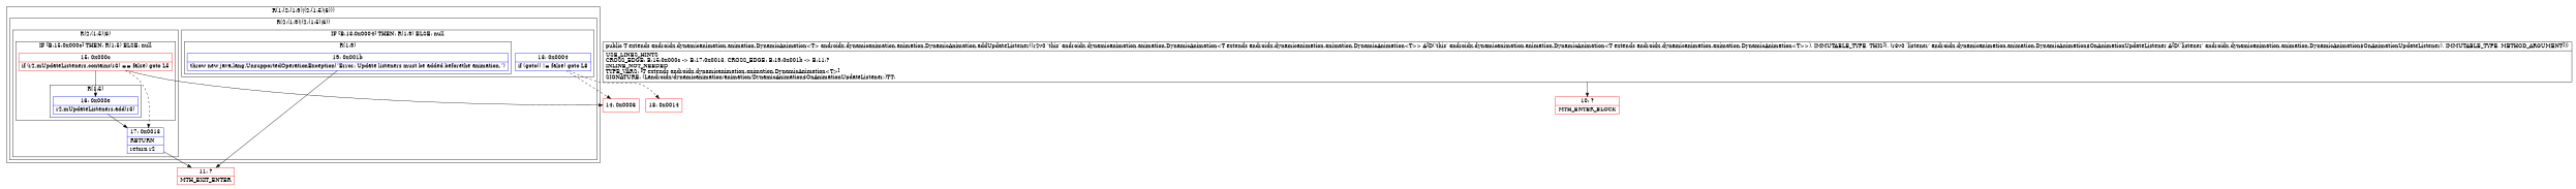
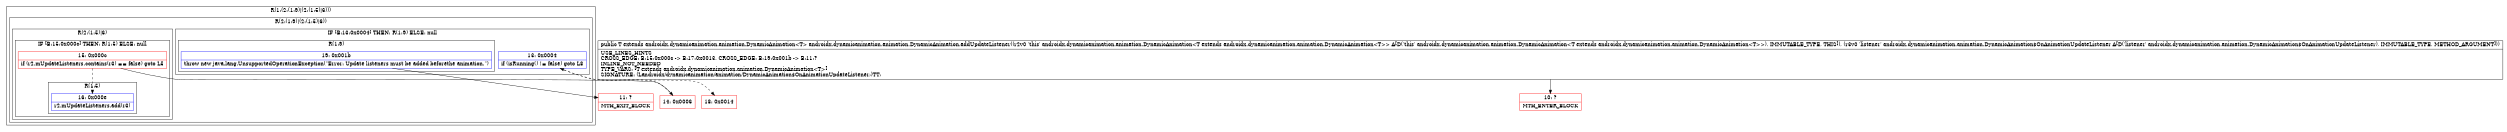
  digraph {
    node [color=red shape=record]
    n1 [color=blue label="{19\:\ 0x001b|throw new java.lang.UnsupportedOperationException(\"Error: Update listeners must be added beforethe animation.\")\l}"]
-   n2 [color=blue label="{13\:\ 0x0004|if (goto() != false) goto L8\l}"]
+   n2 [color=blue label="{13\:\ 0x0004|if (isRunning() != false) goto L8\l}"]
    n3 [color=blue label="{16\:\ 0x000e|r2.mUpdateListeners.add(r3)\l}"]
    n4 [label="{15\:\ 0x000c|if (r2.mUpdateListeners.contains(r3) == false) goto L5\l}"]
-   n5 [color=blue label="{17\:\ 0x0013|RETURN\l|return r2\l}"]
-   n6 [label="{11\:\ ?|MTH_EXIT_ENTER\l}"]
+   n6 [label="{11\:\ ?|MTH_EXIT_BLOCK\l}"]
    n7 [label="{14\:\ 0x0006}"]
    n8 [label="{18\:\ 0x0014}"]
    n9 [label="{10\:\ ?|MTH_ENTER_BLOCK\l}"]
    n10 [label="{public T extends androidx.dynamicanimation.animation.DynamicAnimation\<T\> androidx.dynamicanimation.animation.DynamicAnimation.addUpdateListener((r2v0 'this' androidx.dynamicanimation.animation.DynamicAnimation\<T extends androidx.dynamicanimation.animation.DynamicAnimation\<T\>\> A[D('this' androidx.dynamicanimation.animation.DynamicAnimation\<T extends androidx.dynamicanimation.animation.DynamicAnimation\<T\>\>), IMMUTABLE_TYPE, THIS]), (r3v0 'listener' androidx.dynamicanimation.animation.DynamicAnimation$OnAnimationUpdateListener A[D('listener' androidx.dynamicanimation.animation.DynamicAnimation$OnAnimationUpdateListener), IMMUTABLE_TYPE, METHOD_ARGUMENT]))  | USE_LINES_HINTS\lCROSS_EDGE: B:15:0x000c \-\> B:17:0x0013, CROSS_EDGE: B:19:0x001b \-\> B:11:?\lINLINE_NOT_NEEDED\lTYPE_VARS: [T extends androidx.dynamicanimation.animation.DynamicAnimation\<T\>]\lSIGNATURE: (Landroidx\/dynamicanimation\/animation\/DynamicAnimation$OnAnimationUpdateListener;)TT;\l}" color=""]
    subgraph cluster_1 {
      label="R(1:(2:(1:9)|(2:(1:5)|6)))"
      subgraph cluster_2 {
        label="R(2:(1:9)|(2:(1:5)|6))"
        subgraph cluster_3 {
          label="IF [B:13:0x0004] THEN: R(1:9) ELSE: null"
          n2
          subgraph cluster_4 {
            label="R(1:9)"
            n1
          }
        }
        subgraph cluster_5 {
          label="R(2:(1:5)|6)"
-         n5
          subgraph cluster_6 {
            label="IF [B:15:0x000c] THEN: R(1:5) ELSE: null"
            n4
            subgraph cluster_7 {
              label="R(1:5)"
              n3
            }
          }
        }
      }
    }
    n1 -> n6
-   n2 -> n7 [style=dashed]
+   n7 -> n2 [style=dashed]
    n2 -> n8 [style=dashed]
-   n3 -> n5
-   n4 -> n3
-   n4 -> n5 [style=dashed]
+   n4 -> n3 [style=dashed]
    n4 -> n7
-   n5 -> n6
    n10 -> n9
  }
